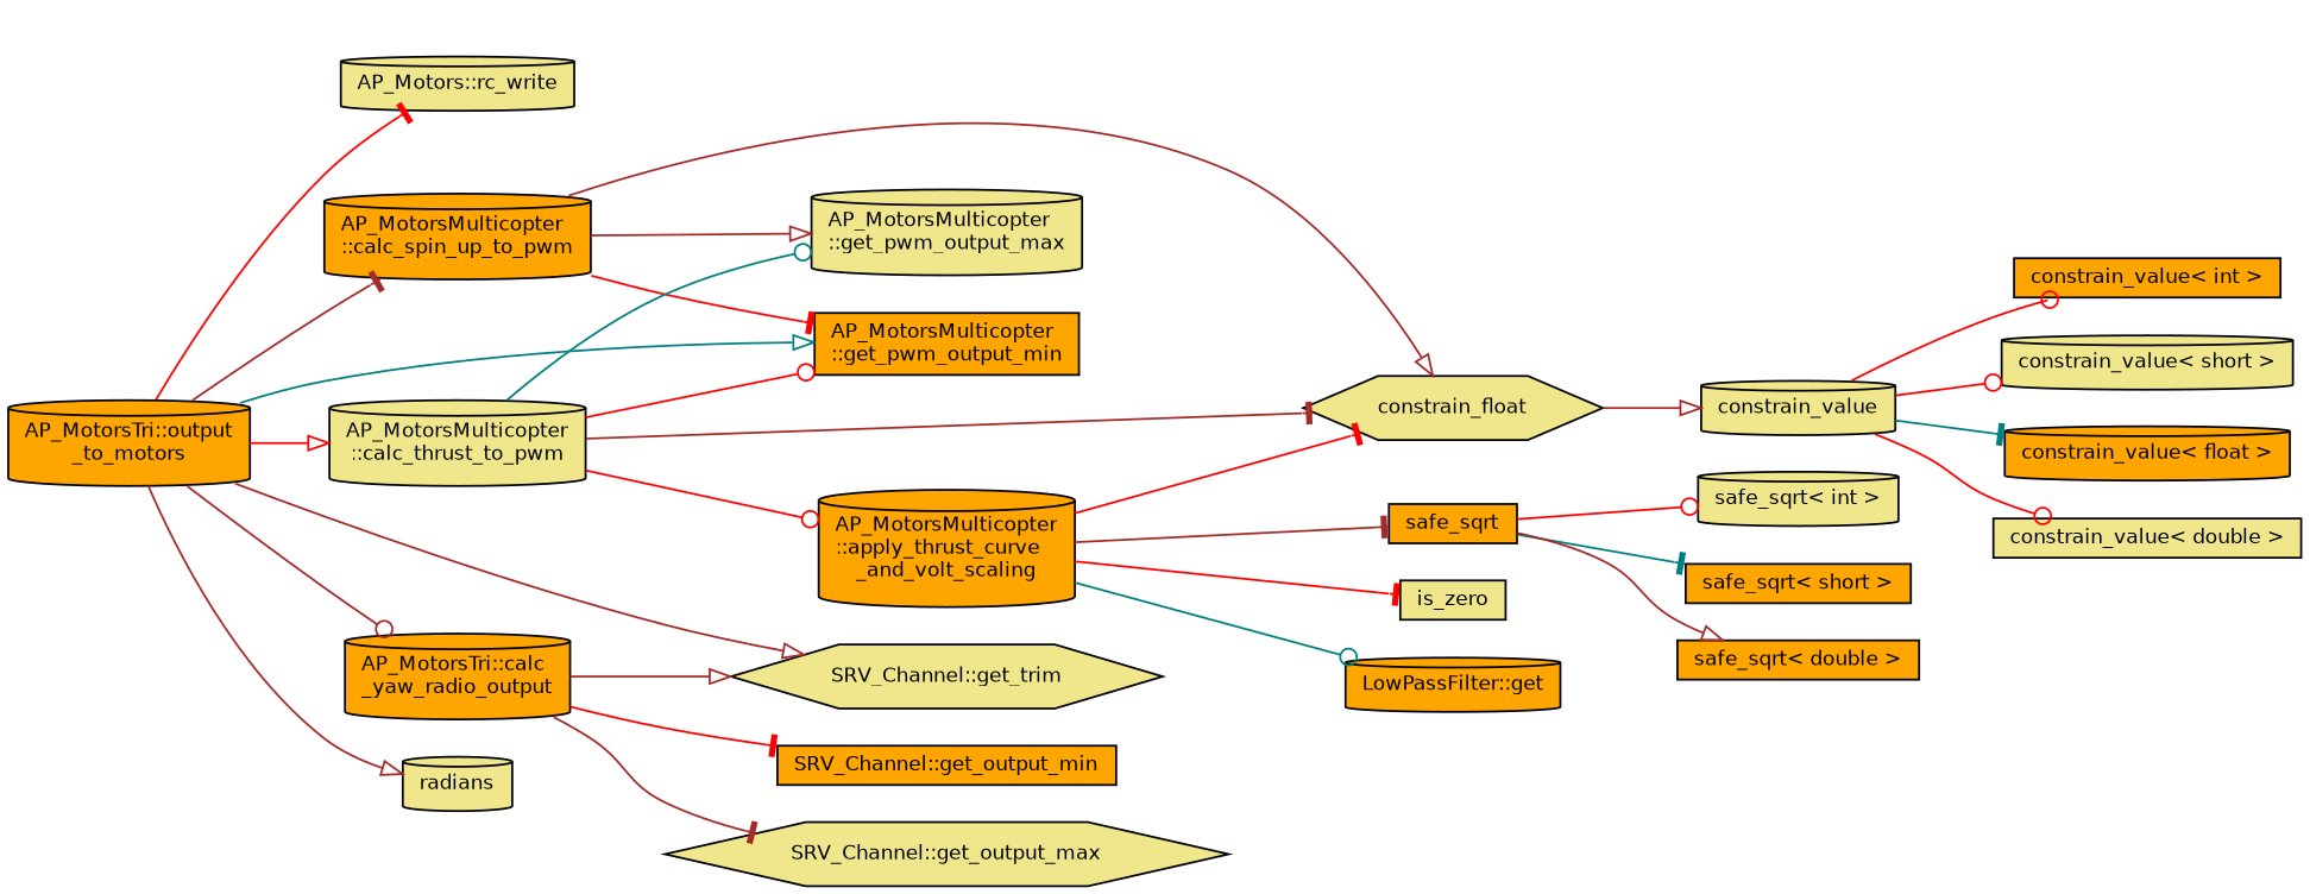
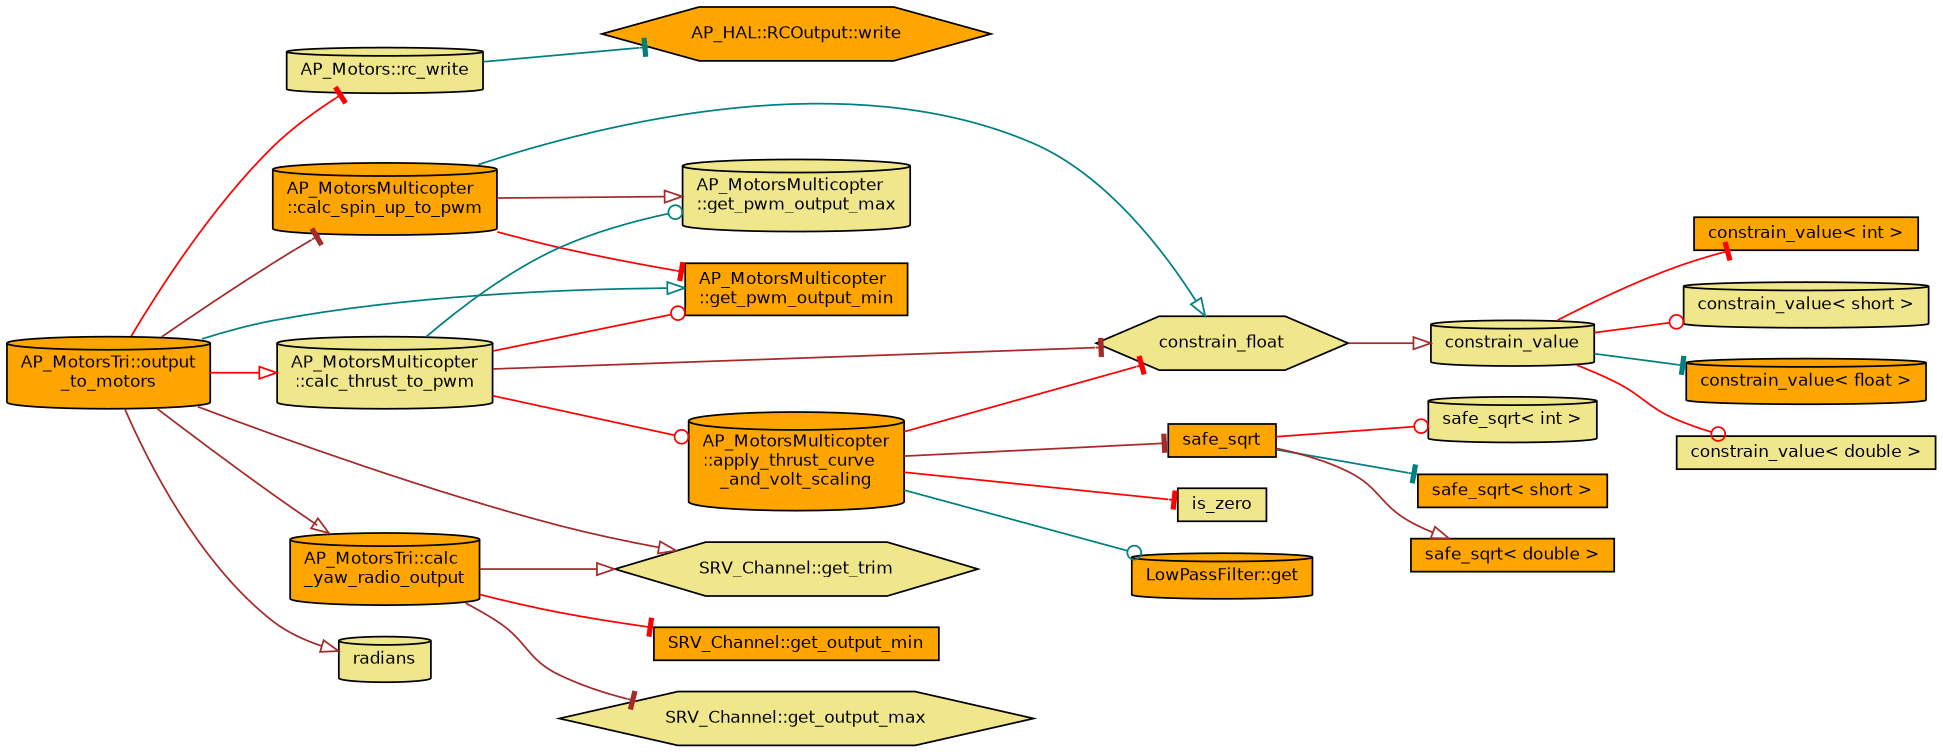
  digraph {
    rankdir=LR
    node [color=black fillcolor=orange fontname=Helvetica fontsize=10 shape=cylinder style=filled]
    edge [arrowhead=tee color=red fontname=Helvetica fontsize=10 labelfontname=Helvetica labelfontsize=10 style=solid]
    n1 [fontcolor=black height=0.2 label="AP_MotorsTri::output\l_to_motors" width=0.4]
    n2 [fillcolor=khaki height=0.2 label="AP_Motors::rc_write" width=0.4]
    n3 [height=0.2 label="AP_MotorsMulticopter\l::get_pwm_output_min" shape=box width=0.4]
    n4 [fillcolor=khaki height=0.2 label="SRV_Channel::get_trim" shape=hexagon width=0.4]
    n5 [height=0.2 label="AP_MotorsMulticopter\l::calc_spin_up_to_pwm" width=0.4]
    n6 [fillcolor=khaki height=0.2 label="AP_MotorsMulticopter\l::calc_thrust_to_pwm" width=0.4]
    n7 [height=0.2 label="AP_MotorsTri::calc\l_yaw_radio_output" width=0.4]
    n8 [fillcolor=khaki height=0.2 label=radians width=0.4]
+   n9 [height=0.2 label="AP_HAL::RCOutput::write" shape=hexagon width=0.4]
    n10 [fillcolor=khaki height=0.2 label=constrain_float shape=hexagon width=0.4]
    n11 [fillcolor=khaki height=0.2 label="AP_MotorsMulticopter\l::get_pwm_output_max" width=0.4]
    n12 [height=0.2 label="AP_MotorsMulticopter\l::apply_thrust_curve\l_and_volt_scaling" width=0.4]
    n13 [fillcolor=khaki height=0.2 label="SRV_Channel::get_output_max" shape=hexagon width=0.4]
    n14 [height=0.2 label="SRV_Channel::get_output_min" shape=box width=0.4]
    n15 [fillcolor=khaki height=0.2 label=constrain_value width=0.4]
    n16 [height=0.2 label="constrain_value\< int \>" shape=box width=0.4]
    n17 [fillcolor=khaki height=0.2 label="constrain_value\< short \>" width=0.4]
    n18 [height=0.2 label="constrain_value\< float \>" width=0.4]
    n19 [fillcolor=khaki height=0.2 label="constrain_value\< double \>" shape=box width=0.4]
    n20 [fillcolor=khaki height=0.2 label=is_zero shape=box width=0.4]
    n21 [height=0.2 label="LowPassFilter::get" width=0.4]
    n22 [height=0.2 label=safe_sqrt shape=box width=0.4]
    n23 [fillcolor=khaki height=0.2 label="safe_sqrt\< int \>" width=0.4]
    n24 [height=0.2 label="safe_sqrt\< short \>" shape=box width=0.4]
    n25 [height=0.2 label="safe_sqrt\< double \>" shape=box width=0.4]
    n1 -> n2
    n1 -> n3 [arrowhead=onormal color=teal]
    n1 -> n4 [arrowhead=onormal color=brown]
    n1 -> n5 [color=brown]
    n1 -> n6 [arrowhead=onormal]
-   n1 -> n7 [arrowhead=odot color=brown]
+   n1 -> n7 [arrowhead=onormal color=brown]
    n1 -> n8 [arrowhead=onormal color=brown]
+   n2 -> n9 [color=teal]
    n5 -> n3
-   n5 -> n10 [arrowhead=onormal color=brown]
+   n5 -> n10 [arrowhead=onormal color=teal]
    n5 -> n11 [arrowhead=onormal color=brown]
    n6 -> n3 [arrowhead=odot]
    n6 -> n10 [color=brown]
    n6 -> n11 [arrowhead=odot color=teal]
    n6 -> n12 [arrowhead=odot]
    n7 -> n4 [arrowhead=onormal color=brown]
    n7 -> n13 [color=brown]
    n7 -> n14
    n10 -> n15 [arrowhead=onormal color=brown]
    n12 -> n10
    n12 -> n20
    n12 -> n21 [arrowhead=odot color=teal]
    n12 -> n22 [color=brown]
-   n15 -> n16 [arrowhead=odot]
+   n15 -> n16
    n15 -> n17 [arrowhead=odot]
    n15 -> n18 [color=teal]
    n15 -> n19 [arrowhead=odot]
    n22 -> n23 [arrowhead=odot]
    n22 -> n24 [color=teal]
    n22 -> n25 [arrowhead=onormal color=brown]
  }
